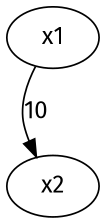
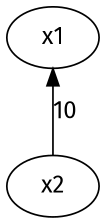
  digraph {
    fontname="Fira Sans"
    node [shape=ellipse style=solid fontname="Fira Sans"]
    n1 [label=x1]
    n2 [label=x2]
-   n1 -> n2 [color=black label=10 style=solid fontname="Fira Sans"]
+   n2 -> n1 [color=black label=10 style=solid fontname="Fira Sans"]
  }
